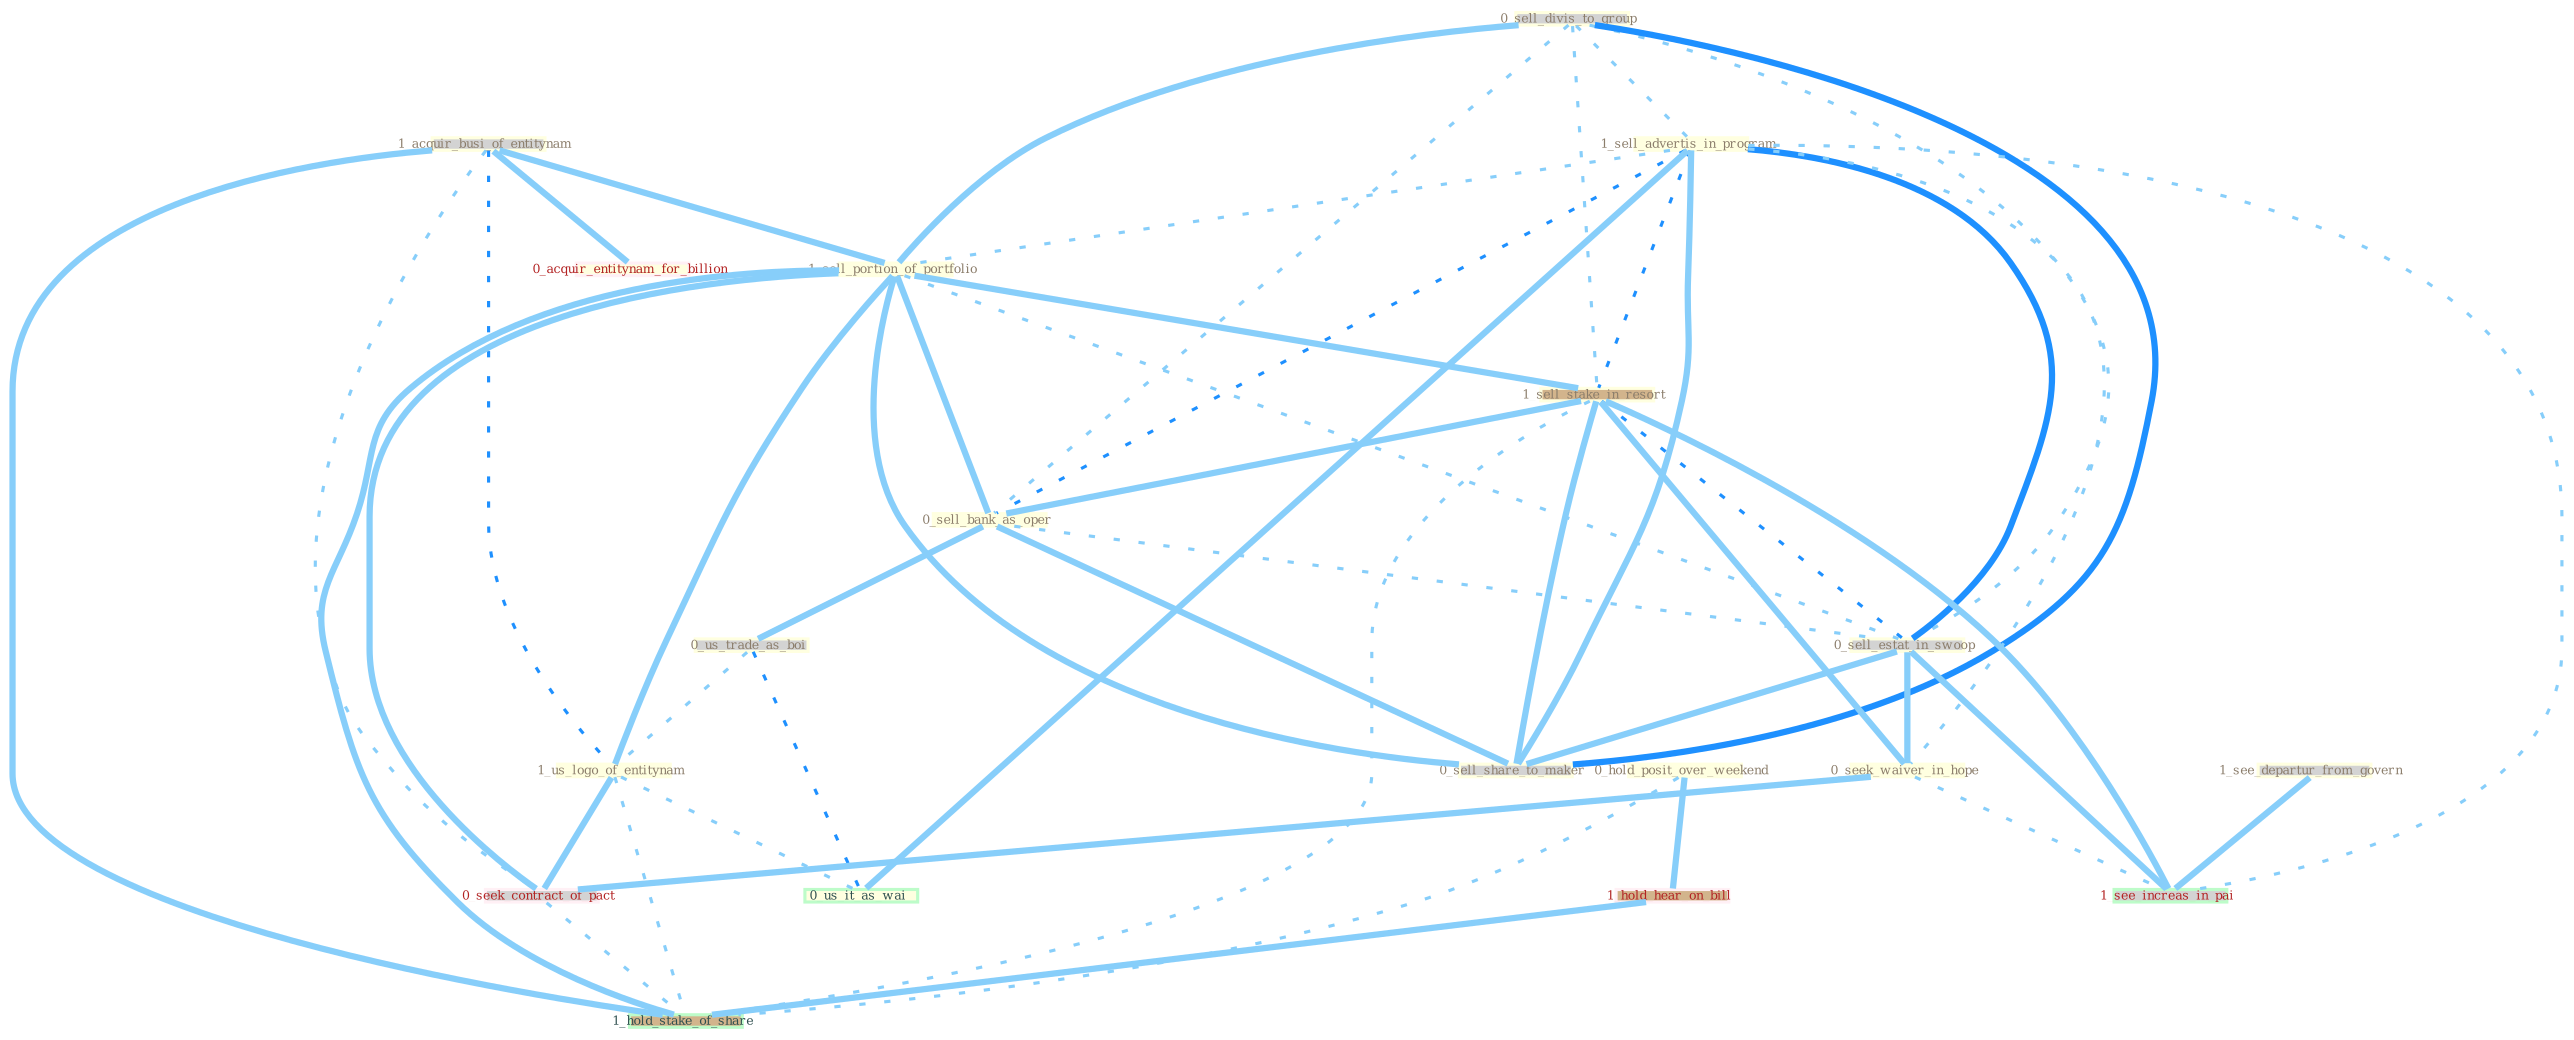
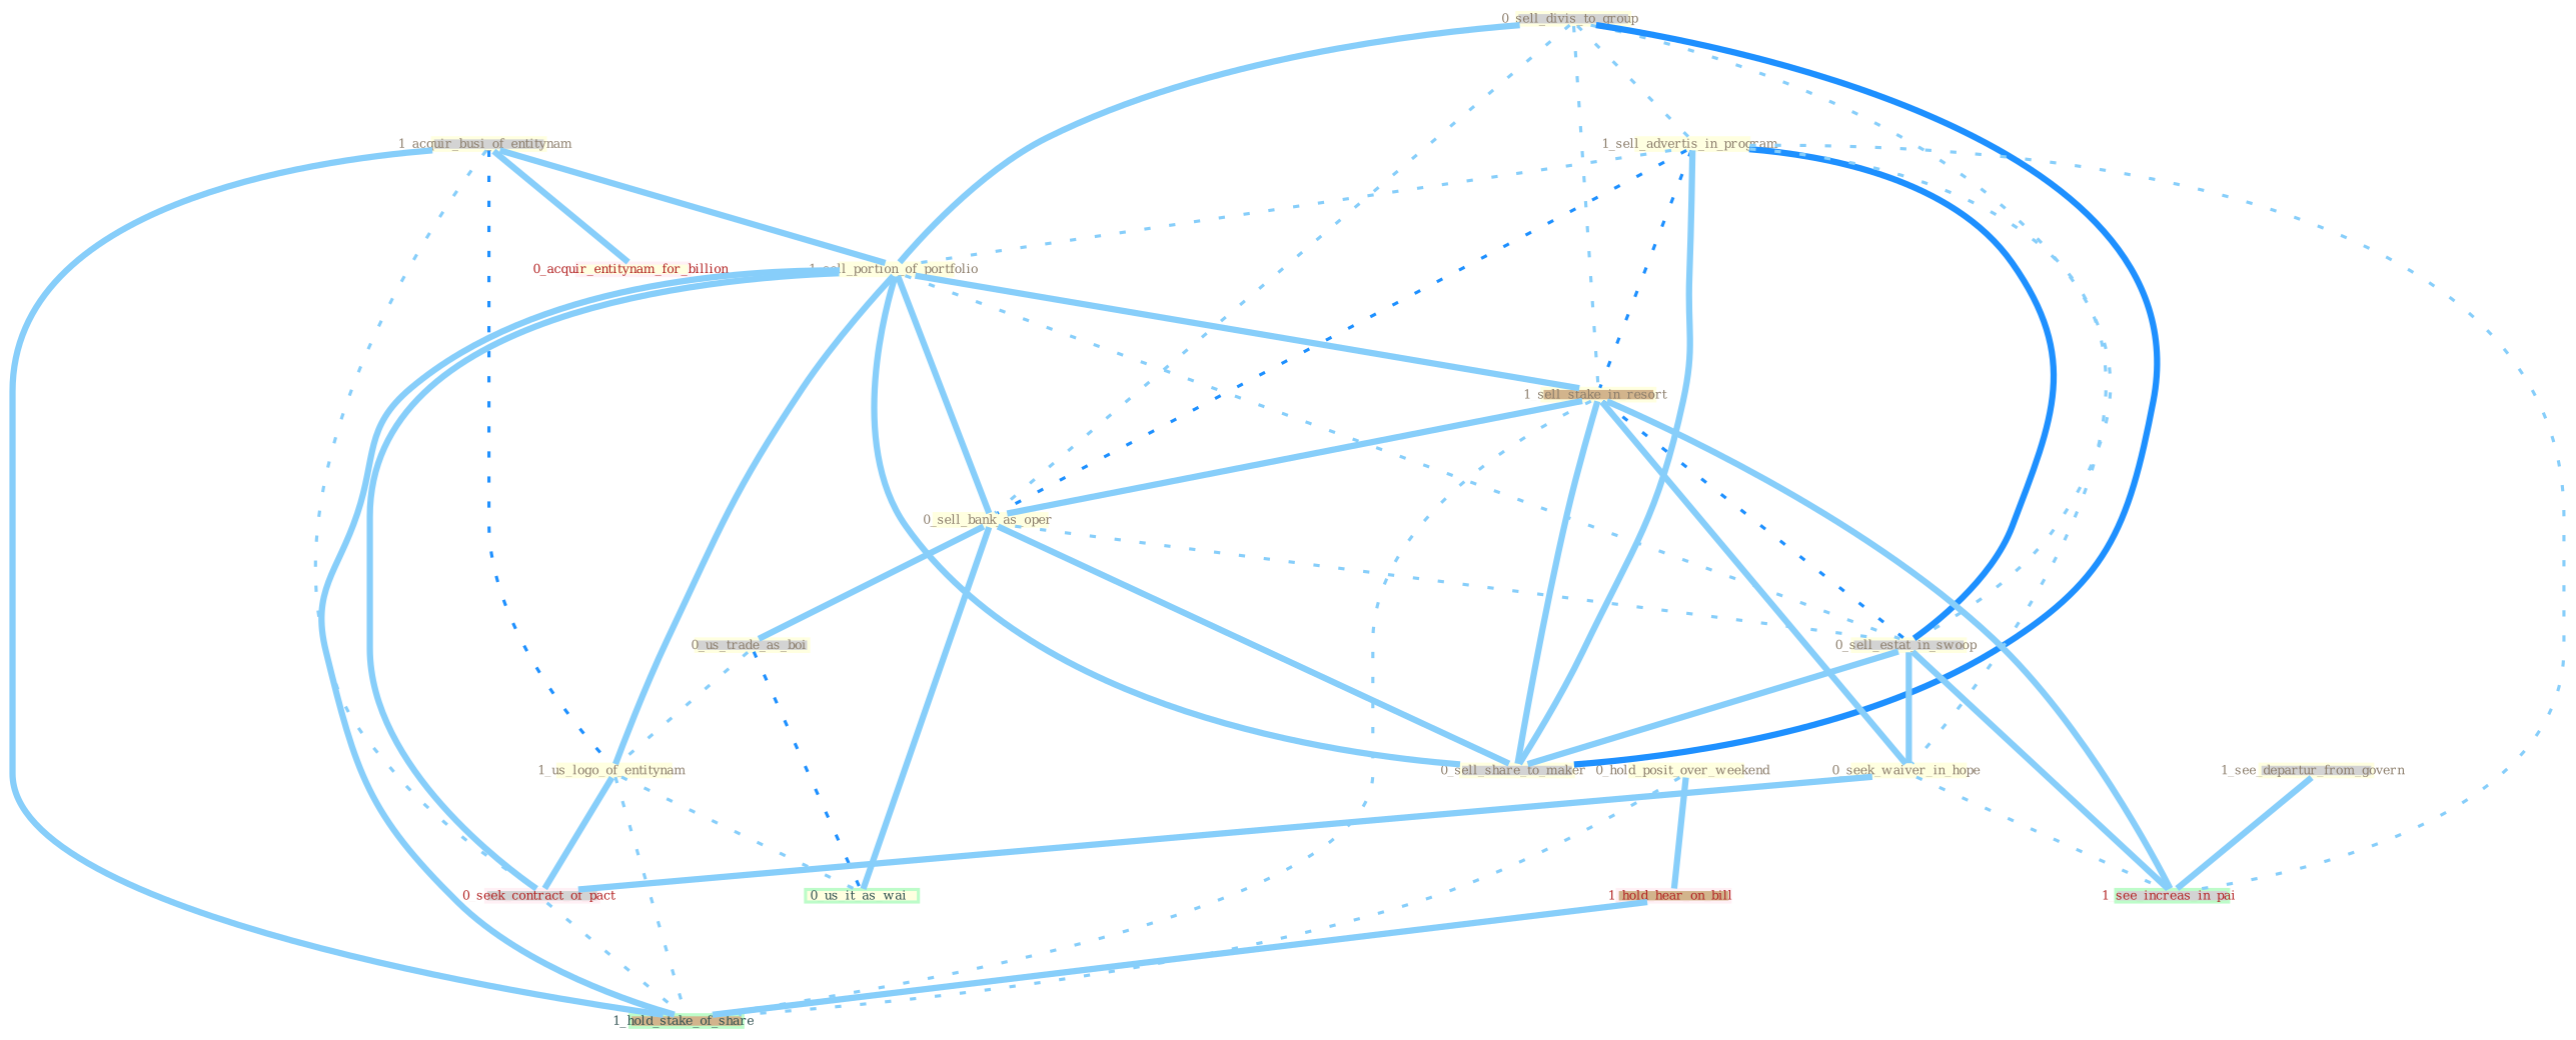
  graph {
    node [color="#ffffe0" fillcolor=lightyellow fixedsize=true fontcolor="#8b7d6b" fontsize=4 shape=polygon style=filled]
    edge [color="#87cefa" style=bold w=1]
    "0_hold_posit_over_weekend " [height=.06 width=.5]
    "0_sell_divis_to_group " [fillcolor=lightgrey height=.06 width=.5]
    "1_acquir_busi_of_entitynam " [fillcolor=lightgrey height=.06 width=.5]
    "1_sell_advertis_in_program " [height=.06 width=.5]
    "1_sell_portion_of_portfolio " [height=.06 width=.5]
    "1_sell_stake_in_resort " [fillcolor=tan height=.06 width=.5]
    "0_sell_bank_as_oper " [height=.06 width=.5]
    "0_sell_estat_in_swoop " [fillcolor=lightgrey height=.06 width=.5]
    "0_sell_share_to_maker " [fillcolor=lightgrey height=.06 width=.5]
    "1_see_departur_from_govern " [fillcolor=lightgrey height=.06 width=.5]
    "0_us_trade_as_boi " [fillcolor=lightgrey height=.06 width=.5]
    "1_us_logo_of_entitynam " [height=.06 width=.5]
    "0_seek_waiver_in_hope " [height=.06 width=.5]
    "0_seek_contract_of_pact " [color="#fff0f5" fillcolor=lightgrey fontcolor="#b22222" height=.06 width=.5]
    "0_acquir_entitynam_for_billion " [color="#fff0f5" fontcolor="#b22222" height=.06 width=.5]
    "1_hold_hear_on_bill " [color="#fff0f5" fillcolor=tan fontcolor="#b22222" height=.06 width=.5]
    "1_hold_stake_of_share " [color="#BDFCC9" fillcolor=tan fontcolor="#2f4f4f" height=.06 width=.5]
    "1_see_increas_in_pai " [color="#BDFCC9" fillcolor=lightgrey fontcolor="#b22222" height=.06 width=.5]
    "0_us_it_as_wai " [color="#BDFCC9" fontcolor="#2f4f4f" height=.06 width=.5]
    subgraph sub_1 {
      "0_hold_posit_over_weekend "
      "0_sell_divis_to_group "
      "1_acquir_busi_of_entitynam "
      "1_sell_advertis_in_program "
      "1_sell_portion_of_portfolio "
      "1_sell_stake_in_resort "
      "0_sell_bank_as_oper "
      "0_sell_estat_in_swoop "
      "0_sell_share_to_maker "
      "1_see_departur_from_govern "
      "0_us_trade_as_boi "
      "1_us_logo_of_entitynam "
      "0_seek_waiver_in_hope "
    }
    subgraph sub_2 {
      "0_seek_contract_of_pact "
      "0_acquir_entitynam_for_billion "
      "1_hold_hear_on_bill "
    }
    "0_hold_posit_over_weekend " -- "1_hold_hear_on_bill "
    "0_hold_posit_over_weekend " -- "1_hold_stake_of_share " [style=dotted]
    "0_sell_divis_to_group " -- "1_sell_advertis_in_program " [style=dotted]
    "0_sell_divis_to_group " -- "1_sell_portion_of_portfolio "
    "0_sell_divis_to_group " -- "1_sell_stake_in_resort " [style=dotted]
    "0_sell_divis_to_group " -- "0_sell_bank_as_oper " [style=dotted]
    "0_sell_divis_to_group " -- "0_sell_estat_in_swoop " [style=dotted]
    "0_sell_divis_to_group " -- "0_sell_share_to_maker " [color="#1e90ff" w=2]
    "1_acquir_busi_of_entitynam " -- "1_sell_portion_of_portfolio "
    "1_acquir_busi_of_entitynam " -- "1_us_logo_of_entitynam " [color="#1e90ff" style=dotted w=2]
    "1_acquir_busi_of_entitynam " -- "0_seek_contract_of_pact " [style=dotted]
    "1_acquir_busi_of_entitynam " -- "0_acquir_entitynam_for_billion "
    "1_acquir_busi_of_entitynam " -- "1_hold_stake_of_share "
    "1_sell_advertis_in_program " -- "1_sell_portion_of_portfolio " [style=dotted]
    "1_sell_advertis_in_program " -- "1_sell_stake_in_resort " [color="#1e90ff" style=dotted w=2]
    "1_sell_advertis_in_program " -- "0_sell_bank_as_oper " [color="#1e90ff" style=dotted]
    "1_sell_advertis_in_program " -- "0_sell_estat_in_swoop " [color="#1e90ff" w=2]
    "1_sell_advertis_in_program " -- "0_sell_share_to_maker "
    "1_sell_advertis_in_program " -- "0_seek_waiver_in_hope " [style=dotted]
    "1_sell_advertis_in_program " -- "1_see_increas_in_pai " [style=dotted]
    "1_sell_portion_of_portfolio " -- "1_sell_stake_in_resort "
    "1_sell_portion_of_portfolio " -- "0_sell_bank_as_oper "
    "1_sell_portion_of_portfolio " -- "0_sell_estat_in_swoop " [style=dotted]
    "1_sell_portion_of_portfolio " -- "0_sell_share_to_maker "
    "1_sell_portion_of_portfolio " -- "1_us_logo_of_entitynam "
    "1_sell_portion_of_portfolio " -- "0_seek_contract_of_pact "
    "1_sell_portion_of_portfolio " -- "1_hold_stake_of_share "
    "1_sell_stake_in_resort " -- "0_sell_bank_as_oper "
    "1_sell_stake_in_resort " -- "0_sell_estat_in_swoop " [color="#1e90ff" style=dotted w=2]
    "1_sell_stake_in_resort " -- "0_sell_share_to_maker "
    "1_sell_stake_in_resort " -- "0_seek_waiver_in_hope "
    "1_sell_stake_in_resort " -- "1_hold_stake_of_share " [style=dotted]
    "1_sell_stake_in_resort " -- "1_see_increas_in_pai "
    "0_sell_bank_as_oper " -- "0_sell_estat_in_swoop " [style=dotted]
    "0_sell_bank_as_oper " -- "0_sell_share_to_maker "
    "0_sell_bank_as_oper " -- "0_us_trade_as_boi "
-   "1_sell_advertis_in_program " -- "0_us_it_as_wai "
+   "0_sell_bank_as_oper " -- "0_us_it_as_wai "
    "0_sell_estat_in_swoop " -- "0_sell_share_to_maker "
    "0_sell_estat_in_swoop " -- "0_seek_waiver_in_hope "
    "0_sell_estat_in_swoop " -- "1_see_increas_in_pai "
    "1_see_departur_from_govern " -- "1_see_increas_in_pai "
    "0_us_trade_as_boi " -- "1_us_logo_of_entitynam " [style=dotted]
    "0_us_trade_as_boi " -- "0_us_it_as_wai " [color="#1e90ff" style=dotted w=2]
    "1_us_logo_of_entitynam " -- "0_seek_contract_of_pact "
    "1_us_logo_of_entitynam " -- "1_hold_stake_of_share " [style=dotted]
    "1_us_logo_of_entitynam " -- "0_us_it_as_wai " [style=dotted]
    "0_seek_waiver_in_hope " -- "0_seek_contract_of_pact "
    "0_seek_waiver_in_hope " -- "1_see_increas_in_pai " [style=dotted]
    "0_seek_contract_of_pact " -- "1_hold_stake_of_share " [style=dotted]
    "1_hold_hear_on_bill " -- "1_hold_stake_of_share "
  }
